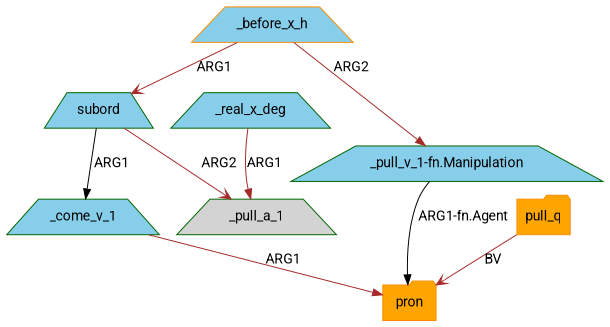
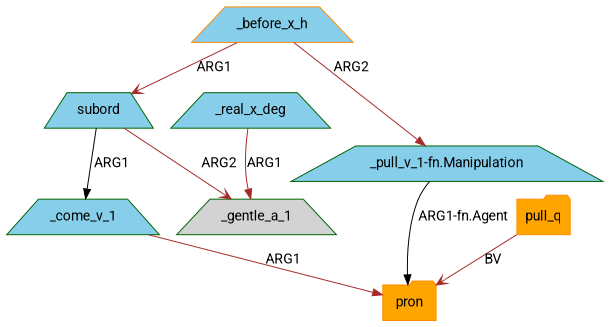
  digraph {
    fontname=Roboto
    node [color=darkgreen fillcolor=skyblue fontname=Roboto shape=trapezium style=filled]
    edge [arrowhead=normal color=brown fontname=Roboto]
    subord
    _come_v_1
-   _gentle_a_1 [fillcolor=lightgrey label=_pull_a_1]
+   _gentle_a_1 [fillcolor=lightgrey]
    pron [color=darkorange fillcolor=orange shape=folder]
    _before_x_h [color=darkorange]
    "_pull_v_1-fn.Manipulation"
    _real_x_deg
    n8 [color=darkorange fillcolor=orange label=pull_q shape=folder]
    subord -> _come_v_1 [color=black label=ARG1]
    subord -> _gentle_a_1 [arrowhead=vee label=ARG2]
    _come_v_1 -> pron [label=ARG1]
    _before_x_h -> subord [arrowhead=vee label=ARG1]
    _before_x_h -> "_pull_v_1-fn.Manipulation" [label=ARG2]
    "_pull_v_1-fn.Manipulation" -> pron [color=black label="ARG1-fn.Agent"]
    _real_x_deg -> _gentle_a_1 [label=ARG1]
    n8 -> pron [arrowhead=vee label=BV]
  }
